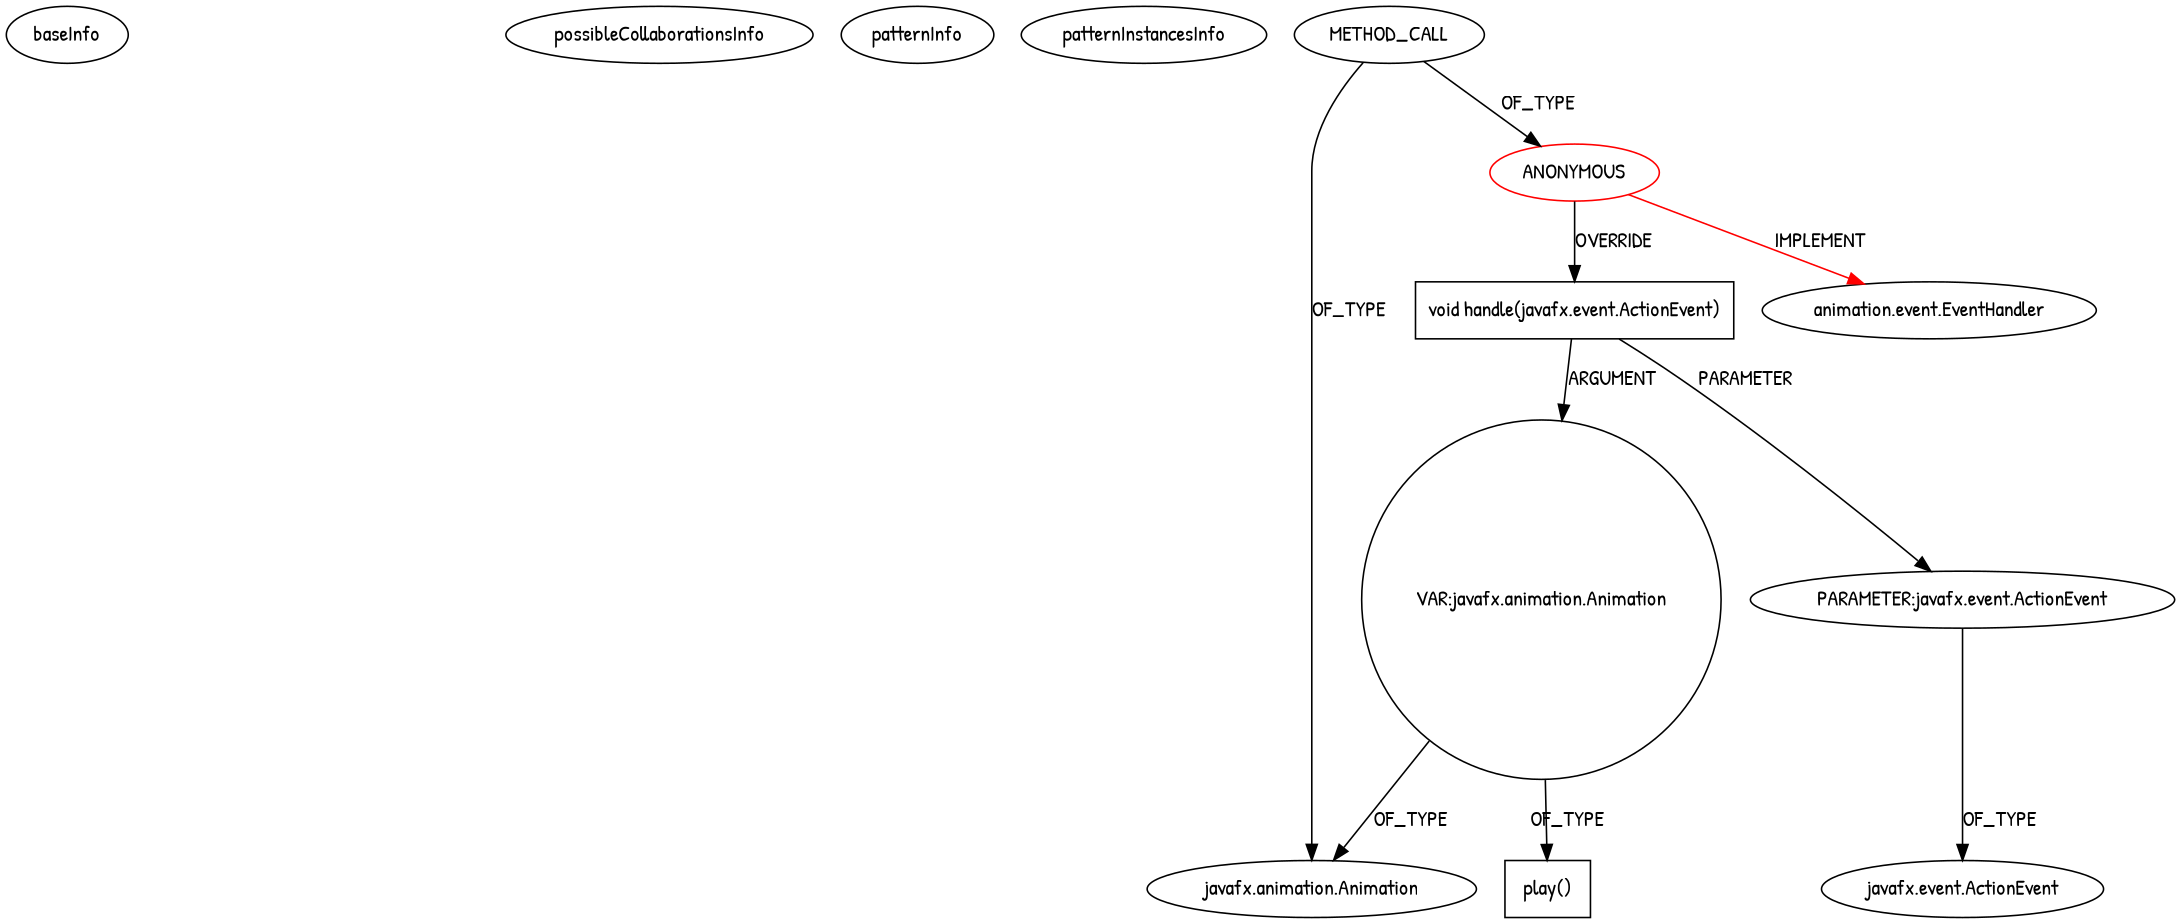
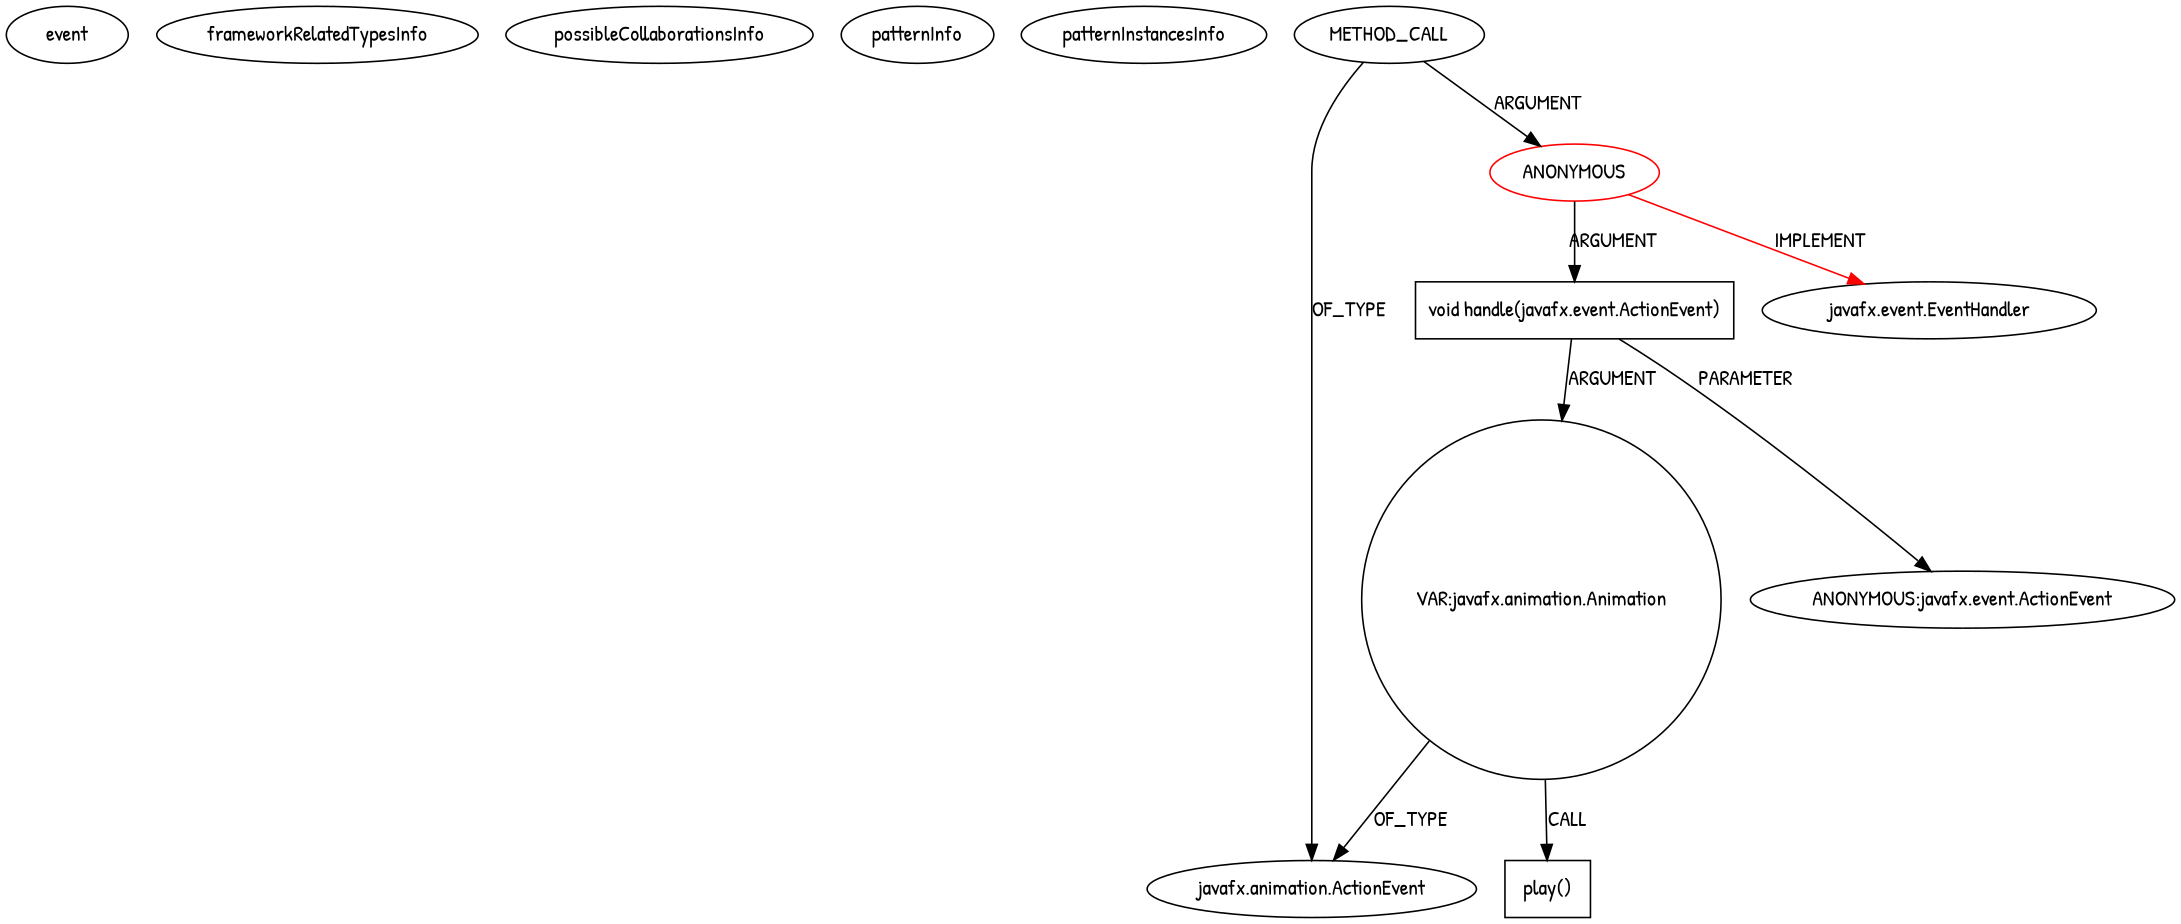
  digraph {
    fontname="Patrick Hand"
    node [fontname="Patrick Hand" isFrameworkType=false]
    edge [fontname="Patrick Hand"]
-   baseInfo [category=pattern graphId=943 isAnonymous=true possibleRelation=false isFrameworkType=""]
+   baseInfo [category=pattern graphId=943 isAnonymous=true possibleRelation=false label=event isFrameworkType=""]
+   frameworkRelatedTypesInfo [0="javafx.event.EventHandler" isFrameworkType=""]
    possibleCollaborationsInfo [isFrameworkType=""]
    patternInfo [frequency=2.0 patternRootClient=0 isFrameworkType=""]
    patternInstancesInfo [0="fChristenson-cv~/fChristenson-cv/cv-master/src/se/fidde/cv/model/icons/BounceIcon.java~void setOnFinished()~2662" 1="skrb-SimplePresenter~/skrb-SimplePresenter/SimplePresenter-master/src/contents/page4.java~boolean doAction()~4231" isFrameworkType=""]
-   n6 [label="javafx.animation.Animation" vertexType=FRAMEWORK_CLASS_TYPE]
+   n6 [label="javafx.animation.ActionEvent" vertexType=FRAMEWORK_CLASS_TYPE]
    n7 [label=METHOD_CALL vertexType=OUTSIDE_CALL]
    n8 [color=red label=ANONYMOUS vertexType=ROOT_ANONYMOUS_DECLARATION]
    n9 [label="void handle(javafx.event.ActionEvent)" shape=box vertexType=OVERRIDING_METHOD_DECLARATION]
-   n10 [label="animation.event.EventHandler" vertexType=FRAMEWORK_INTERFACE_TYPE]
+   n10 [label="javafx.event.EventHandler" vertexType=FRAMEWORK_INTERFACE_TYPE]
    n11 [label="VAR:javafx.animation.Animation" shape=circle vertexType=VARIABLE_EXPRESION]
-   n12 [label="PARAMETER:javafx.event.ActionEvent" vertexType=PARAMETER_DECLARATION]
+   n12 [label="ANONYMOUS:javafx.event.ActionEvent" vertexType=PARAMETER_DECLARATION]
    n13 [label="play()" shape=box vertexType=INSIDE_CALL]
-   n14 [label="javafx.event.ActionEvent" vertexType=FRAMEWORK_CLASS_TYPE]
    n7 -> n6 [label=OF_TYPE]
-   n7 -> n8 [label=OF_TYPE]
-   n8 -> n9 [label=OVERRIDE]
+   n7 -> n8 [label=ARGUMENT]
+   n8 -> n9 [label=ARGUMENT]
    n8 -> n10 [color=red label=IMPLEMENT]
    n9 -> n11 [label=ARGUMENT]
    n9 -> n12 [label=PARAMETER]
    n11 -> n6 [label=OF_TYPE]
-   n11 -> n13 [label=OF_TYPE]
-   n12 -> n14 [label=OF_TYPE]
+   n11 -> n13 [label=CALL]
  }
